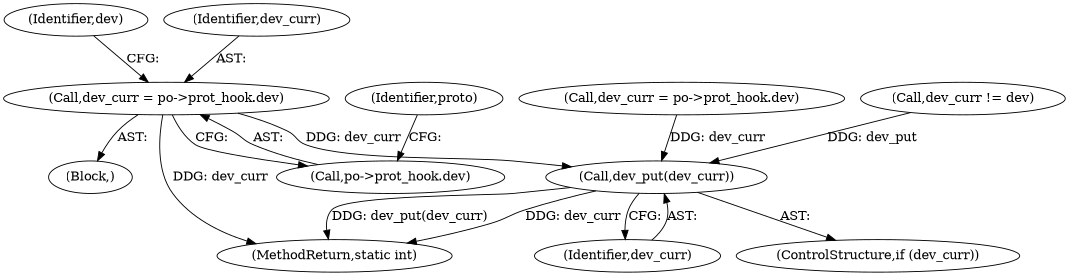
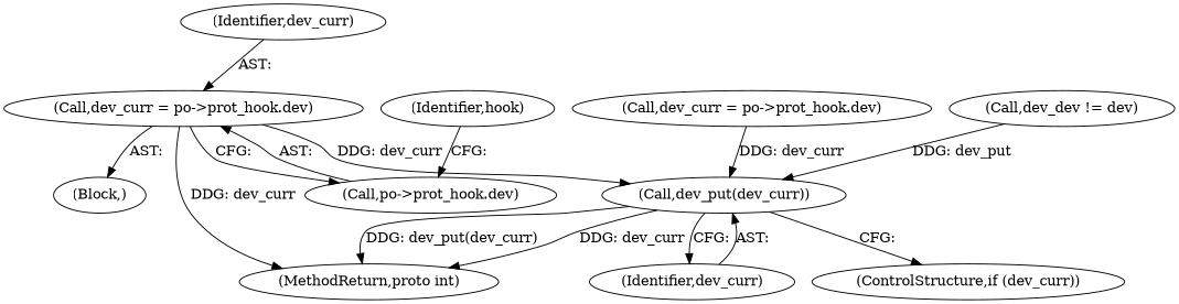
  digraph {
    n1 [label="(Call,dev_curr = po->prot_hook.dev)"]
    n2 [label="(Call,dev_put(dev_curr))"]
-   n3 [label="(MethodReturn,static int)"]
+   n3 [label="(MethodReturn,proto int)"]
    n4 [label="(Block,)"]
    n5 [label="(Call,po->prot_hook.dev)"]
    n6 [label="(Identifier,dev_curr)"]
    n7 [label="(ControlStructure,if (dev_curr))"]
    n8 [label="(Call,dev_curr = po->prot_hook.dev)"]
-   n9 [label="(Identifier,dev)"]
-   n10 [label="(Call,dev_curr != dev)"]
+   n10 [label="(Call,dev_dev != dev)"]
    n11 [label="(Identifier,dev_curr)"]
-   n12 [label="(Identifier,proto)"]
+   n12 [label="(Identifier,hook)"]
    n1 -> n2 [label="DDG: dev_curr"]
    n1 -> n3 [label="DDG: dev_curr"]
    n1 -> n4 [label="AST: "]
    n1 -> n5 [label="CFG: "]
    n2 -> n3 [label="DDG: dev_curr"]
    n2 -> n3 [label="DDG: dev_put(dev_curr)"]
    n2 -> n6 [label="CFG: "]
-   n2 -> n7 [label="AST: "]
+   n2 -> n7 [label="CFG: "]
    n5 -> n1 [label="AST: "]
    n6 -> n2 [label="AST: "]
    n8 -> n2 [label="DDG: dev_curr"]
-   n9 -> n1 [label="CFG: "]
    n10 -> n2 [label="DDG: dev_put"]
    n11 -> n1 [label="AST: "]
    n12 -> n5 [label="CFG: "]
  }
